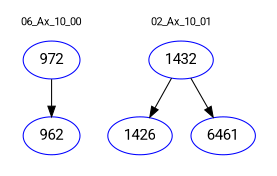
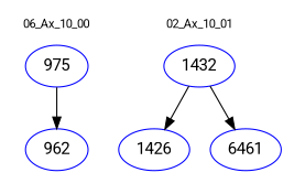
  digraph {
    fontname=Roboto
    node [color=blue fontname=Roboto]
    edge [color=black fontname=Roboto]
-   n1 [label=972]
+   n1 [label=975]
    n2 [label=962]
    n3 [label=1432]
    n4 [label=1426]
    n5 [label=6461]
    subgraph cluster_1 {
      color=white
      fontsize=10
      label="06_Ax_10_00"
      n1
      n2
    }
    subgraph cluster_2 {
      color=white
      fontsize=10
      label="02_Ax_10_01"
      n3
      n4
      n5
    }
    n1 -> n2
    n3 -> n4
    n3 -> n5
  }
